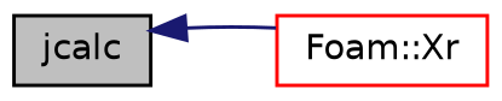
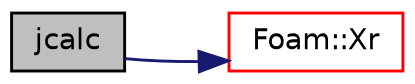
  digraph {
    rankdir=LR
    node [fontname=Helvetica fontsize=10 shape=record]
    n1 [color=black fillcolor=grey75 fontcolor=black height=0.2 label=jcalc style=filled width=0.4]
    n2 [color=red height=0.2 label="Foam::Xr" width=0.4]
-   n2 -> n1 [color=midnightblue fontname=Helvetica fontsize=10 labelfontname=Helvetica labelfontsize=10 style=solid]
+   n1 -> n2 [color=midnightblue fontname=Helvetica fontsize=10 labelfontname=Helvetica labelfontsize=10 style=solid]
  }
